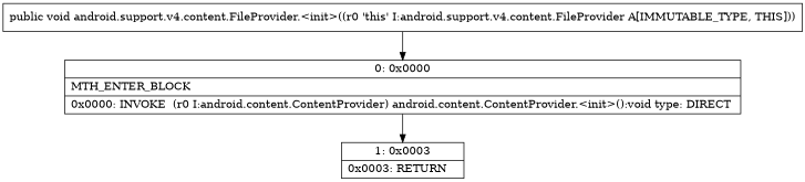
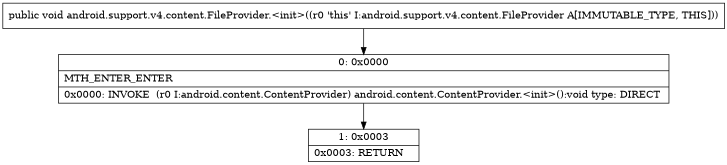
  digraph {
    node [shape=record]
-   n1 [label="{0\:\ 0x0000|MTH_ENTER_BLOCK\l|0x0000: INVOKE  (r0 I:android.content.ContentProvider) android.content.ContentProvider.\<init\>():void type: DIRECT \l}"]
+   n1 [label="{0\:\ 0x0000|MTH_ENTER_ENTER\l|0x0000: INVOKE  (r0 I:android.content.ContentProvider) android.content.ContentProvider.\<init\>():void type: DIRECT \l}"]
    n2 [label="{1\:\ 0x0003|0x0003: RETURN   \l}"]
    n3 [label="{public void android.support.v4.content.FileProvider.\<init\>((r0 'this' I:android.support.v4.content.FileProvider A[IMMUTABLE_TYPE, THIS])) }"]
    n1 -> n2
    n3 -> n1
  }
